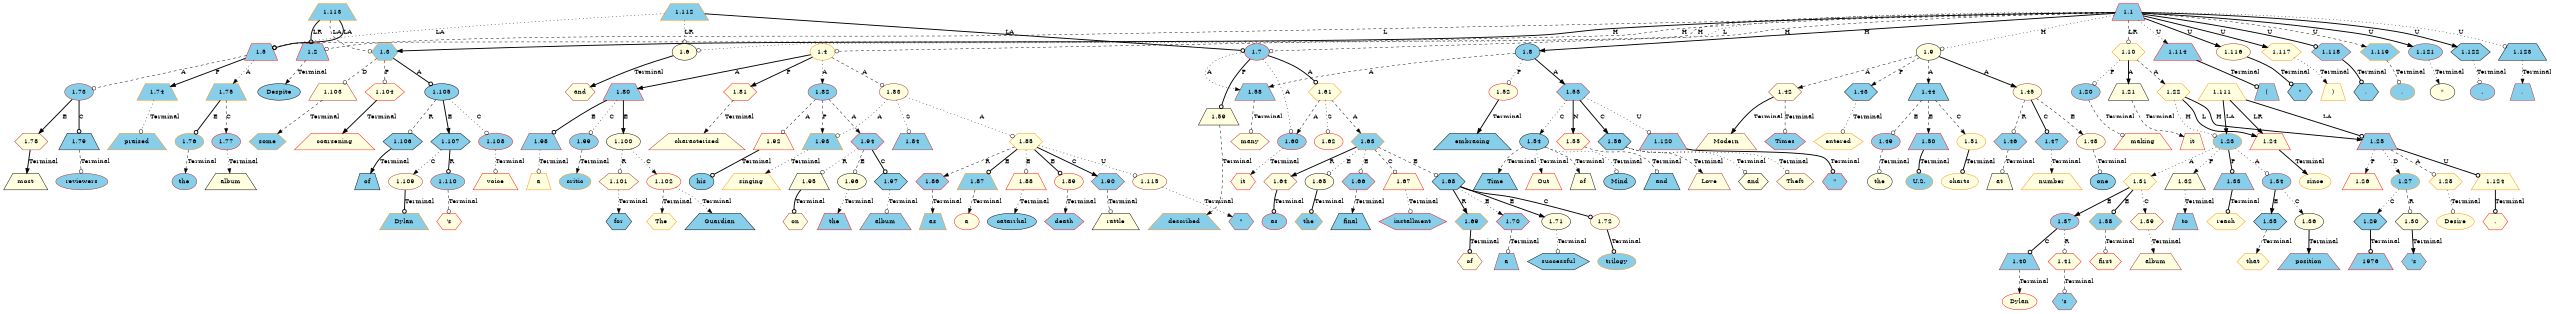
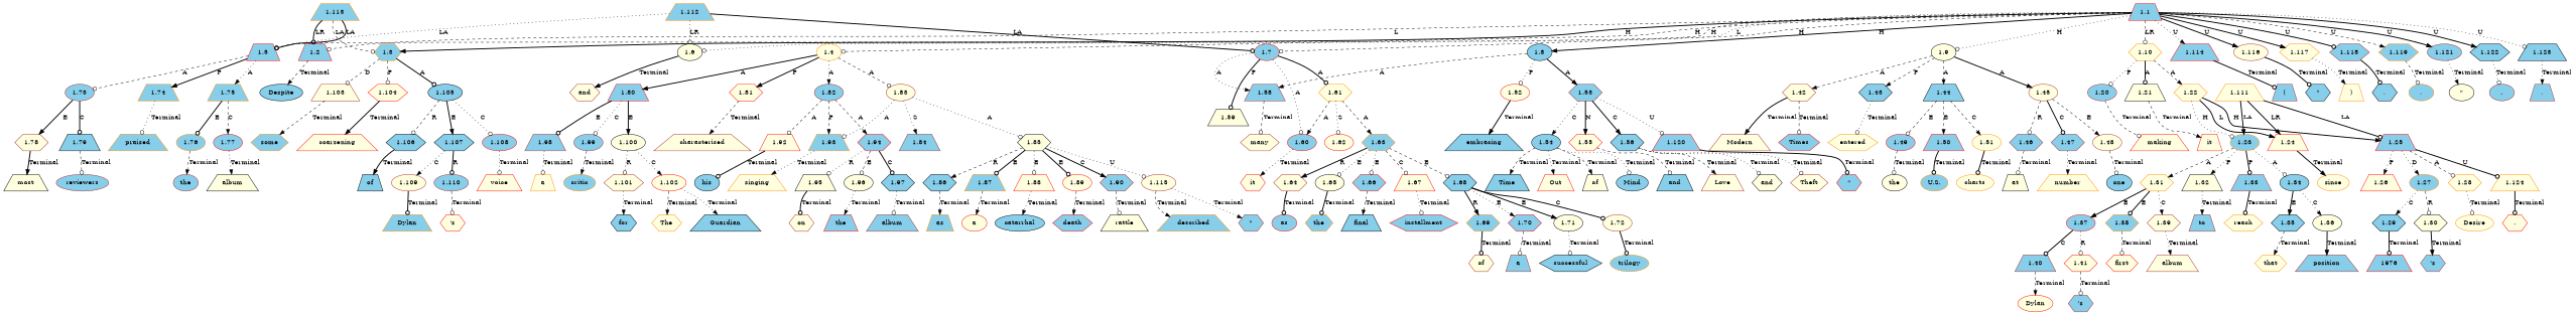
  digraph {
    node [color=brown fillcolor=skyblue ordering=out shape=trapezium style=filled]
    edge [arrowhead=odot ordering=out style=bold]
    n1 [color=black label=Despite shape=ellipse]
    n2 [color=darkorange label=critic shape=ellipse]
    n3 [color=black label=for shape=hexagon]
    n4 [color=darkorange fillcolor=lightyellow label=The shape=hexagon]
    n5 [color=black label=Guardian]
    n6 [fillcolor=lightyellow label=characterised]
    n7 [color=black label=his shape=ellipse]
    n8 [color=darkorange fillcolor=lightyellow label=singing]
    n9 [fillcolor=lightyellow label=on shape=hexagon]
    n10 [color=red label=the]
    n11 [label=album]
    n12 [color=darkorange label=some shape=hexagon]
    n13 [color=darkorange label=as]
    n14 [label="\"" shape=hexagon]
    n15 [color=red fillcolor=lightyellow label=a shape=ellipse]
    n16 [color=black label=catarrhal shape=ellipse]
    n17 [color=red label=death shape=hexagon]
    n18 [color=black fillcolor=lightyellow label=rattle]
    n19 [color=black label="\"" shape=hexagon]
    n20 [color=darkorange fillcolor=lightyellow label=")"]
    n21 [color=black fillcolor=lightyellow label=most]
    n22 [label=reviewers shape=ellipse]
    n23 [color=red fillcolor=lightyellow label=coarsening]
    n24 [color=darkorange label=praised]
    n25 [label=the shape=ellipse]
    n26 [color=black fillcolor=lightyellow label=album]
    n27 [color=black label="," shape=hexagon]
    n28 [fillcolor=lightyellow label=and shape=hexagon]
    n29 [fillcolor=lightyellow label=many shape=hexagon]
    n30 [color=darkorange label=described]
    n31 [color=red fillcolor=lightyellow label=it shape=hexagon]
    n32 [color=red label=as shape=ellipse]
    n33 [color=darkorange label=the shape=hexagon]
    n34 [color=black label=of]
    n35 [color=black label=final]
    n36 [color=red label=installment shape=hexagon]
    n37 [fillcolor=lightyellow label=of shape=hexagon]
    n38 [label=a]
    n39 [color=black label=successful shape=hexagon]
    n40 [color=darkorange label=trilogy shape=ellipse]
    n41 [color=darkorange label="," shape=ellipse]
    n42 [color=black label=embracing]
    n43 [color=black label=Time]
    n44 [color=red fillcolor=lightyellow label=Out]
    n45 [color=darkorange label=Dylan]
    n46 [color=black fillcolor=lightyellow label=of]
    n47 [color=black label=Mind shape=ellipse]
    n48 [color=black label=and]
    n49 [color=red label="\"" shape=hexagon]
    n50 [fillcolor=lightyellow label=Love]
    n51 [color=black fillcolor=lightyellow label=and shape=hexagon]
    n52 [fillcolor=lightyellow label=Theft shape=hexagon]
    n53 [color=black fillcolor=lightyellow label="\"" shape=ellipse]
    n54 [label="." shape=ellipse]
    n55 [fillcolor=lightyellow label=Modern]
    n56 [color=red fillcolor=lightyellow label="'s" shape=hexagon]
    n57 [color=red label=Times shape=hexagon]
    n58 [color=darkorange fillcolor=lightyellow label=entered shape=hexagon]
    n59 [color=black fillcolor=lightyellow label=the shape=ellipse]
    n60 [color=darkorange label="U.S." shape=ellipse]
    n61 [color=darkorange fillcolor=lightyellow label=charts shape=ellipse]
    n62 [color=black fillcolor=lightyellow label=at]
    n63 [color=darkorange fillcolor=lightyellow label=number]
    n64 [color=black label=one shape=ellipse]
    n65 [label=","]
    n66 [color=red fillcolor=lightyellow label=making]
    n67 [color=red fillcolor=lightyellow label=voice]
    n68 [color=red fillcolor=lightyellow label=it]
    n69 [color=red fillcolor=lightyellow label=Dylan shape=ellipse]
    n70 [label="'s" shape=hexagon]
    n71 [color=red fillcolor=lightyellow label=first shape=hexagon]
    n72 [fillcolor=lightyellow label=album]
    n73 [label=to]
    n74 [color=darkorange fillcolor=lightyellow label=reach shape=hexagon]
    n75 [color=darkorange fillcolor=lightyellow label=that shape=hexagon]
    n76 [label=position]
    n77 [color=darkorange fillcolor=lightyellow label=since shape=ellipse]
    n78 [label="("]
    n79 [color=red label=1976]
    n80 [label="'s" shape=hexagon]
    n81 [color=darkorange fillcolor=lightyellow label=Desire shape=ellipse]
    n82 [color=red fillcolor=lightyellow label="." shape=hexagon]
    n83 [color=darkorange fillcolor=lightyellow label=a]
    n84 [color=red label=1.1]
    n85 [color=red label=1.2]
    n86 [color=darkorange label=1.3 shape=hexagon]
    n87 [color=darkorange fillcolor=lightyellow label=1.4 shape=ellipse]
    n88 [color=red label=1.5]
    n89 [color=black fillcolor=lightyellow label=1.6 shape=ellipse]
    n90 [color=red label=1.7 shape=ellipse]
    n91 [color=black label=1.8 shape=ellipse]
    n92 [color=black fillcolor=lightyellow label=1.9 shape=ellipse]
    n93 [color=darkorange fillcolor=lightyellow label=1.10 shape=hexagon]
    n94 [color=red label=1.114]
    n95 [fillcolor=lightyellow label=1.116 shape=ellipse]
    n96 [color=darkorange fillcolor=lightyellow label=1.117 shape=hexagon]
    n97 [label=1.118 shape=hexagon]
    n98 [color=darkorange label=1.119 shape=hexagon]
    n99 [label=1.121 shape=ellipse]
    n100 [color=black label=1.122 shape=hexagon]
    n101 [color=black label=1.123]
    n102 [fillcolor=lightyellow label=1.103]
    n103 [color=red fillcolor=lightyellow label=1.104 shape=hexagon]
    n104 [color=black label=1.105 shape=ellipse]
    n105 [color=red label=1.80]
    n106 [color=red fillcolor=lightyellow label=1.81 shape=hexagon]
    n107 [label=1.82 shape=ellipse]
    n108 [fillcolor=lightyellow label=1.83 shape=ellipse]
    n109 [label=1.73 shape=ellipse]
    n110 [color=darkorange label=1.74]
    n111 [color=darkorange label=1.75]
    n112 [label=1.58]
    n113 [color=black fillcolor=lightyellow label=1.59]
    n114 [color=red label=1.60 shape=ellipse]
    n115 [color=darkorange fillcolor=lightyellow label=1.61 shape=hexagon]
    n116 [color=red fillcolor=lightyellow label=1.52 shape=ellipse]
    n117 [label=1.53 shape=hexagon]
    n118 [fillcolor=lightyellow label=1.42 shape=hexagon]
    n119 [color=black label=1.43 shape=hexagon]
    n120 [color=black label=1.44]
    n121 [fillcolor=lightyellow label=1.45 shape=ellipse]
    n122 [label=1.20 shape=ellipse]
    n123 [color=black fillcolor=lightyellow label=1.21]
    n124 [color=darkorange fillcolor=lightyellow label=1.22 shape=hexagon]
    n125 [color=black label=1.106 shape=hexagon]
    n126 [color=black label=1.107 shape=hexagon]
    n127 [color=red label=1.108 shape=ellipse]
    n128 [label=1.98]
    n129 [label=1.99 shape=ellipse]
    n130 [color=black fillcolor=lightyellow label=1.100 shape=ellipse]
    n131 [color=red fillcolor=lightyellow label=1.92]
    n132 [color=darkorange label=1.93]
    n133 [color=red label=1.94 shape=hexagon]
    n134 [label=1.84]
-   n135 [color=darkorange fillcolor=lightyellow label=1.85 shape=hexagon]
+   n135 [color=black fillcolor=lightyellow label=1.85 shape=hexagon]
    n136 [fillcolor=lightyellow label=1.78 shape=hexagon]
    n137 [color=black label=1.79]
    n138 [color=darkorange label=1.76 shape=ellipse]
    n139 [color=red label=1.77 shape=ellipse]
    n140 [color=red fillcolor=lightyellow label=1.62 shape=ellipse]
    n141 [color=darkorange label=1.63 shape=hexagon]
    n142 [color=black label=1.54 shape=ellipse]
    n143 [color=red fillcolor=lightyellow label=1.55 shape=hexagon]
    n144 [color=black label=1.56 shape=hexagon]
    n145 [color=red label=1.120]
    n146 [color=red label=1.49 shape=ellipse]
    n147 [color=red label=1.50]
    n148 [color=darkorange fillcolor=lightyellow label=1.51 shape=ellipse]
    n149 [label=1.46 shape=hexagon]
    n150 [label=1.47 shape=hexagon]
    n151 [fillcolor=lightyellow label=1.48 shape=ellipse]
    n152 [color=darkorange label=1.23 shape=ellipse]
    n153 [color=red fillcolor=lightyellow label=1.24]
    n154 [color=red label=1.25]
    n155 [color=darkorange fillcolor=lightyellow label=1.31 shape=hexagon]
    n156 [color=black fillcolor=lightyellow label=1.32]
    n157 [label=1.33]
-   n158 [label=1.34 shape=ellipse]
+   n158 [color=black label=1.34 shape=ellipse]
    n159 [color=red fillcolor=lightyellow label=1.26]
    n160 [color=darkorange label=1.27 shape=ellipse]
    n161 [color=darkorange fillcolor=lightyellow label=1.28 shape=hexagon]
    n162 [color=darkorange fillcolor=lightyellow label=1.124]
    n163 [color=red label=1.37 shape=ellipse]
    n164 [color=darkorange label=1.38 shape=hexagon]
    n165 [fillcolor=lightyellow label=1.39 shape=hexagon]
    n166 [color=black label=1.35 shape=hexagon]
    n167 [color=black fillcolor=lightyellow label=1.36 shape=ellipse]
    n168 [color=black label=1.29 shape=hexagon]
    n169 [color=black fillcolor=lightyellow label=1.30 shape=hexagon]
    n170 [label=1.40]
    n171 [color=red fillcolor=lightyellow label=1.41 shape=hexagon]
    n172 [fillcolor=lightyellow label=1.64 shape=hexagon]
    n173 [color=black fillcolor=lightyellow label=1.65 shape=ellipse]
    n174 [color=red label=1.66 shape=hexagon]
    n175 [color=red fillcolor=lightyellow label=1.67]
    n176 [color=black label=1.68 shape=hexagon]
    n177 [color=darkorange label=1.69 shape=hexagon]
    n178 [color=red label=1.70 shape=hexagon]
    n179 [color=black fillcolor=lightyellow label=1.71 shape=ellipse]
    n180 [fillcolor=lightyellow label=1.72 shape=ellipse]
    n181 [fillcolor=lightyellow label=1.101 shape=hexagon]
    n182 [color=red fillcolor=lightyellow label=1.102 shape=ellipse]
    n183 [color=black fillcolor=lightyellow label=1.95]
    n184 [color=black fillcolor=lightyellow label=1.96 shape=ellipse]
    n185 [color=black label=1.97 shape=hexagon]
-   n186 [color=red label=1.86 shape=hexagon]
+   n186 [color=black label=1.86 shape=hexagon]
    n187 [color=darkorange label=1.87]
    n188 [color=red fillcolor=lightyellow label=1.88]
    n189 [color=red fillcolor=lightyellow label=1.89 shape=ellipse]
    n190 [label=1.90 shape=hexagon]
    n191 [fillcolor=lightyellow label=1.115 shape=ellipse]
    n192 [fillcolor=lightyellow label=1.109 shape=ellipse]
    n193 [label=1.110 shape=ellipse]
    n194 [color=darkorange fillcolor=lightyellow label=1.111]
    n195 [color=darkorange label=1.112]
    n196 [color=darkorange label=1.113]
    n84 -> n85 [label=L style=dashed]
    n84 -> n86 [arrowhead=normal label=H]
    n84 -> n87 [label=H style=dashed]
    n84 -> n88 [label=H style=dashed]
    n84 -> n89 [label=L style=dotted]
    n84 -> n90 [label=H style=dashed]
    n84 -> n91 [arrowhead=normal label=H]
    n84 -> n92 [label=H style=dotted]
    n84 -> n93 [label=LR style=dashed]
    n84 -> n94 [arrowhead=normal label=U style=dotted]
    n84 -> n95 [arrowhead=normal label=U]
    n84 -> n96 [arrowhead=normal label=U]
    n84 -> n97 [label=U]
    n84 -> n98 [arrowhead=normal label=U style=dashed]
    n84 -> n99 [arrowhead=normal label=U]
    n84 -> n100 [arrowhead=normal label=U]
    n84 -> n101 [label=U style=dotted]
    n85 -> n1 [arrowhead=normal label=Terminal style=dashed]
    n86 -> n102 [label=D style=dashed]
    n86 -> n103 [label=P style=dashed]
    n86 -> n104 [label=A]
    n87 -> n105 [arrowhead=normal label=A]
    n87 -> n106 [arrowhead=normal label=P]
    n87 -> n107 [arrowhead=normal label=A style=dotted]
    n87 -> n108 [label=A style=dashed]
    n88 -> n109 [label=A style=dashed]
    n88 -> n110 [arrowhead=normal label=P]
    n88 -> n111 [arrowhead=normal label=A style=dotted]
    n89 -> n28 [arrowhead=normal label=Terminal]
    n90 -> n112 [arrowhead=normal label=A style=dotted]
    n90 -> n113 [label=P]
    n90 -> n114 [label=A style=dotted]
    n90 -> n115 [label=A]
    n91 -> n112 [arrowhead=normal label=A style=dashed]
    n91 -> n116 [label=P style=dotted]
    n91 -> n117 [arrowhead=normal label=A]
    n92 -> n118 [arrowhead=normal label=A style=dashed]
    n92 -> n119 [arrowhead=normal label=P style=dashed]
    n92 -> n120 [arrowhead=normal label=A style=dashed]
    n92 -> n121 [arrowhead=normal label=A]
    n93 -> n122 [label=P style=dotted]
-   n93 -> n123 [arrowhead=normal label=A]
+   n93 -> n123 [label=A]
    n93 -> n124 [arrowhead=normal label=A style=dashed]
    n94 -> n78 [label=Terminal]
    n95 -> n19 [label=Terminal]
    n96 -> n20 [arrowhead=normal label=Terminal style=dotted]
    n97 -> n27 [label=Terminal]
    n98 -> n41 [label=Terminal style=dashed]
    n99 -> n53 [arrowhead=normal label=Terminal style=dotted]
    n100 -> n54 [label=Terminal style=dotted]
    n101 -> n65 [arrowhead=normal label=Terminal style=dotted]
    n102 -> n12 [arrowhead=normal label=Terminal style=dashed]
    n103 -> n23 [arrowhead=normal label=Terminal]
    n104 -> n125 [label=R style=dashed]
    n104 -> n126 [arrowhead=normal label=E]
    n104 -> n127 [label=C style=dotted]
    n105 -> n128 [label=E]
    n105 -> n129 [label=C style=dotted]
    n105 -> n130 [arrowhead=normal label=E]
    n106 -> n6 [arrowhead=normal label=Terminal style=dashed]
    n107 -> n131 [label=A style=dashed]
    n107 -> n132 [arrowhead=normal label=P style=dashed]
    n107 -> n133 [arrowhead=normal label=A style=dashed]
    n108 -> n132 [label=A style=dotted]
-   n108 -> n134 [label=S style=dotted]
+   n108 -> n134 [arrowhead=normal label=S style=dotted]
    n108 -> n135 [label=A style=dotted]
    n109 -> n136 [arrowhead=normal label=E]
    n109 -> n137 [label=C]
    n110 -> n24 [label=Terminal style=dotted]
    n111 -> n138 [label=E]
    n111 -> n139 [arrowhead=normal label=C style=dashed]
    n112 -> n29 [label=Terminal style=dashed]
-   n113 -> n30 [arrowhead=normal label=Terminal style=dashed]
+   n191 -> n30 [arrowhead=normal label=Terminal style=dashed]
    n114 -> n31 [arrowhead=normal label=Terminal style=dotted]
    n115 -> n114 [arrowhead=normal label=A style=dashed]
    n115 -> n140 [label=S style=dotted]
    n115 -> n141 [arrowhead=normal label=A style=dashed]
    n116 -> n42 [arrowhead=normal label=Terminal]
    n117 -> n142 [arrowhead=normal label=C style=dotted]
    n117 -> n143 [arrowhead=normal label=N]
    n117 -> n144 [arrowhead=normal label=C]
    n117 -> n145 [label=U style=dotted]
    n118 -> n55 [arrowhead=normal label=Terminal]
    n118 -> n57 [label=Terminal style=dashed]
    n119 -> n58 [label=Terminal style=dotted]
    n120 -> n146 [label=E style=dashed]
    n120 -> n147 [arrowhead=normal label=E style=dashed]
    n120 -> n148 [arrowhead=normal label=C style=dashed]
    n121 -> n149 [label=R style=dashed]
    n121 -> n150 [label=C]
    n121 -> n151 [arrowhead=normal label=E style=dashed]
    n122 -> n66 [label=Terminal style=dashed]
    n123 -> n68 [arrowhead=normal label=Terminal style=dashed]
    n124 -> n152 [label=H style=dotted]
    n124 -> n153 [arrowhead=normal label=L]
    n124 -> n154 [arrowhead=normal label=H]
    n125 -> n34 [arrowhead=normal label=Terminal]
    n126 -> n192 [arrowhead=normal label=C style=dotted]
    n126 -> n193 [label=R]
    n127 -> n67 [label=Terminal style=dotted]
    n128 -> n83 [label=Terminal style=dotted]
    n129 -> n2 [arrowhead=normal label=Terminal style=dashed]
    n130 -> n181 [label=R style=dotted]
    n130 -> n182 [arrowhead=normal label=C style=dotted]
    n131 -> n7 [label=Terminal]
    n132 -> n8 [arrowhead=normal label=Terminal style=dotted]
    n133 -> n183 [label=R style=dotted]
    n133 -> n184 [label=E style=dashed]
    n133 -> n185 [label=C]
    n135 -> n186 [arrowhead=normal label=R style=dashed]
    n135 -> n187 [label=E]
    n135 -> n188 [label=E style=dotted]
    n135 -> n189 [label=E]
    n135 -> n190 [arrowhead=normal label=C]
    n135 -> n191 [label=U style=dotted]
    n136 -> n21 [arrowhead=normal label=Terminal]
    n137 -> n22 [label=Terminal style=dashed]
    n138 -> n25 [arrowhead=normal label=Terminal style=dashed]
    n139 -> n26 [arrowhead=normal label=Terminal style=dotted]
    n141 -> n172 [arrowhead=normal label=R]
    n141 -> n173 [label=E style=dotted]
    n141 -> n174 [label=E style=dotted]
    n141 -> n175 [label=C style=dashed]
    n141 -> n176 [label=E style=dashed]
    n142 -> n43 [arrowhead=normal label=Terminal style=dashed]
    n142 -> n44 [arrowhead=normal label=Terminal style=dotted]
    n142 -> n46 [arrowhead=normal label=Terminal style=dashed]
    n142 -> n47 [label=Terminal style=dotted]
    n143 -> n48 [label=Terminal style=dashed]
    n144 -> n50 [arrowhead=normal label=Terminal style=dashed]
    n144 -> n51 [label=Terminal style=dotted]
    n144 -> n52 [label=Terminal style=dotted]
    n145 -> n49 [label=Terminal]
    n146 -> n59 [label=Terminal style=dashed]
    n147 -> n60 [label=Terminal]
    n148 -> n61 [label=Terminal]
    n149 -> n62 [label=Terminal style=dashed]
    n150 -> n63 [arrowhead=normal label=Terminal style=dotted]
    n151 -> n64 [label=Terminal style=dashed]
-   n152 -> n155 [arrowhead=normal label=A style=dotted]
+   n152 -> n155 [arrowhead=normal label=A style=dashed]
    n152 -> n156 [arrowhead=normal label=F style=dotted]
    n152 -> n157 [label=P]
    n152 -> n158 [label=A style=dotted]
    n153 -> n77 [arrowhead=normal label=Terminal]
    n154 -> n159 [arrowhead=normal label=P style=dotted]
    n154 -> n160 [arrowhead=normal label=D style=dotted]
    n154 -> n161 [label=A style=dashed]
    n154 -> n162 [label=U]
    n155 -> n163 [arrowhead=normal label=E]
    n155 -> n164 [label=E]
    n155 -> n165 [arrowhead=normal label=C style=dotted]
    n156 -> n73 [arrowhead=normal label=Terminal style=dotted]
    n157 -> n74 [label=Terminal]
    n158 -> n166 [arrowhead=normal label=E]
    n158 -> n167 [arrowhead=normal label=C style=dotted]
    n160 -> n168 [arrowhead=normal label=C style=dotted]
    n160 -> n169 [label=R style=dashed]
    n161 -> n81 [label=Terminal style=dotted]
    n162 -> n82 [label=Terminal]
    n163 -> n170 [label=C]
    n163 -> n171 [label=R style=dotted]
    n164 -> n71 [label=Terminal style=dashed]
    n165 -> n72 [arrowhead=normal label=Terminal style=dotted]
    n166 -> n75 [arrowhead=normal label=Terminal style=dashed]
    n167 -> n76 [arrowhead=normal label=Terminal]
    n168 -> n79 [label=Terminal]
    n169 -> n80 [arrowhead=normal label=Terminal]
    n170 -> n69 [arrowhead=normal label=Terminal style=dashed]
    n171 -> n70 [label=Terminal style=dashed]
    n172 -> n32 [label=Terminal]
    n173 -> n33 [label=Terminal]
    n174 -> n35 [arrowhead=normal label=Terminal style=dashed]
    n175 -> n36 [label=Terminal style=dotted]
    n176 -> n177 [arrowhead=normal label=R]
    n176 -> n178 [arrowhead=normal label=E style=dotted]
    n176 -> n179 [arrowhead=normal label=E]
    n176 -> n180 [label=C]
    n177 -> n37 [label=Terminal]
    n178 -> n38 [label=Terminal style=dashed]
    n179 -> n39 [label=Terminal style=dotted]
    n180 -> n40 [label=Terminal]
    n181 -> n3 [arrowhead=normal label=Terminal style=dotted]
    n182 -> n4 [arrowhead=normal label=Terminal style=dashed]
    n182 -> n5 [arrowhead=normal label=Terminal style=dotted]
    n183 -> n9 [label=Terminal]
    n184 -> n10 [arrowhead=normal label=Terminal style=dotted]
    n185 -> n11 [label=Terminal style=dotted]
    n186 -> n13 [arrowhead=normal label=Terminal style=dashed]
    n187 -> n15 [arrowhead=normal label=Terminal style=dashed]
    n188 -> n16 [arrowhead=normal label=Terminal style=dotted]
    n189 -> n17 [arrowhead=normal label=Terminal style=dashed]
    n190 -> n18 [label=Terminal style=dashed]
    n191 -> n14 [arrowhead=normal label=Terminal style=dotted]
    n192 -> n45 [label=Terminal]
    n193 -> n56 [label=Terminal style=dashed]
    n194 -> n152 [arrowhead=normal label=LA]
    n194 -> n153 [arrowhead=normal label=LR]
    n194 -> n154 [label=LA]
    n195 -> n88 [label=LA style=dotted]
    n195 -> n89 [label=LR style=dotted]
    n195 -> n90 [label=LA]
    n196 -> n85 [label=LR]
    n196 -> n86 [label=LA style=dashed]
    n196 -> n88 [label=LA]
  }
